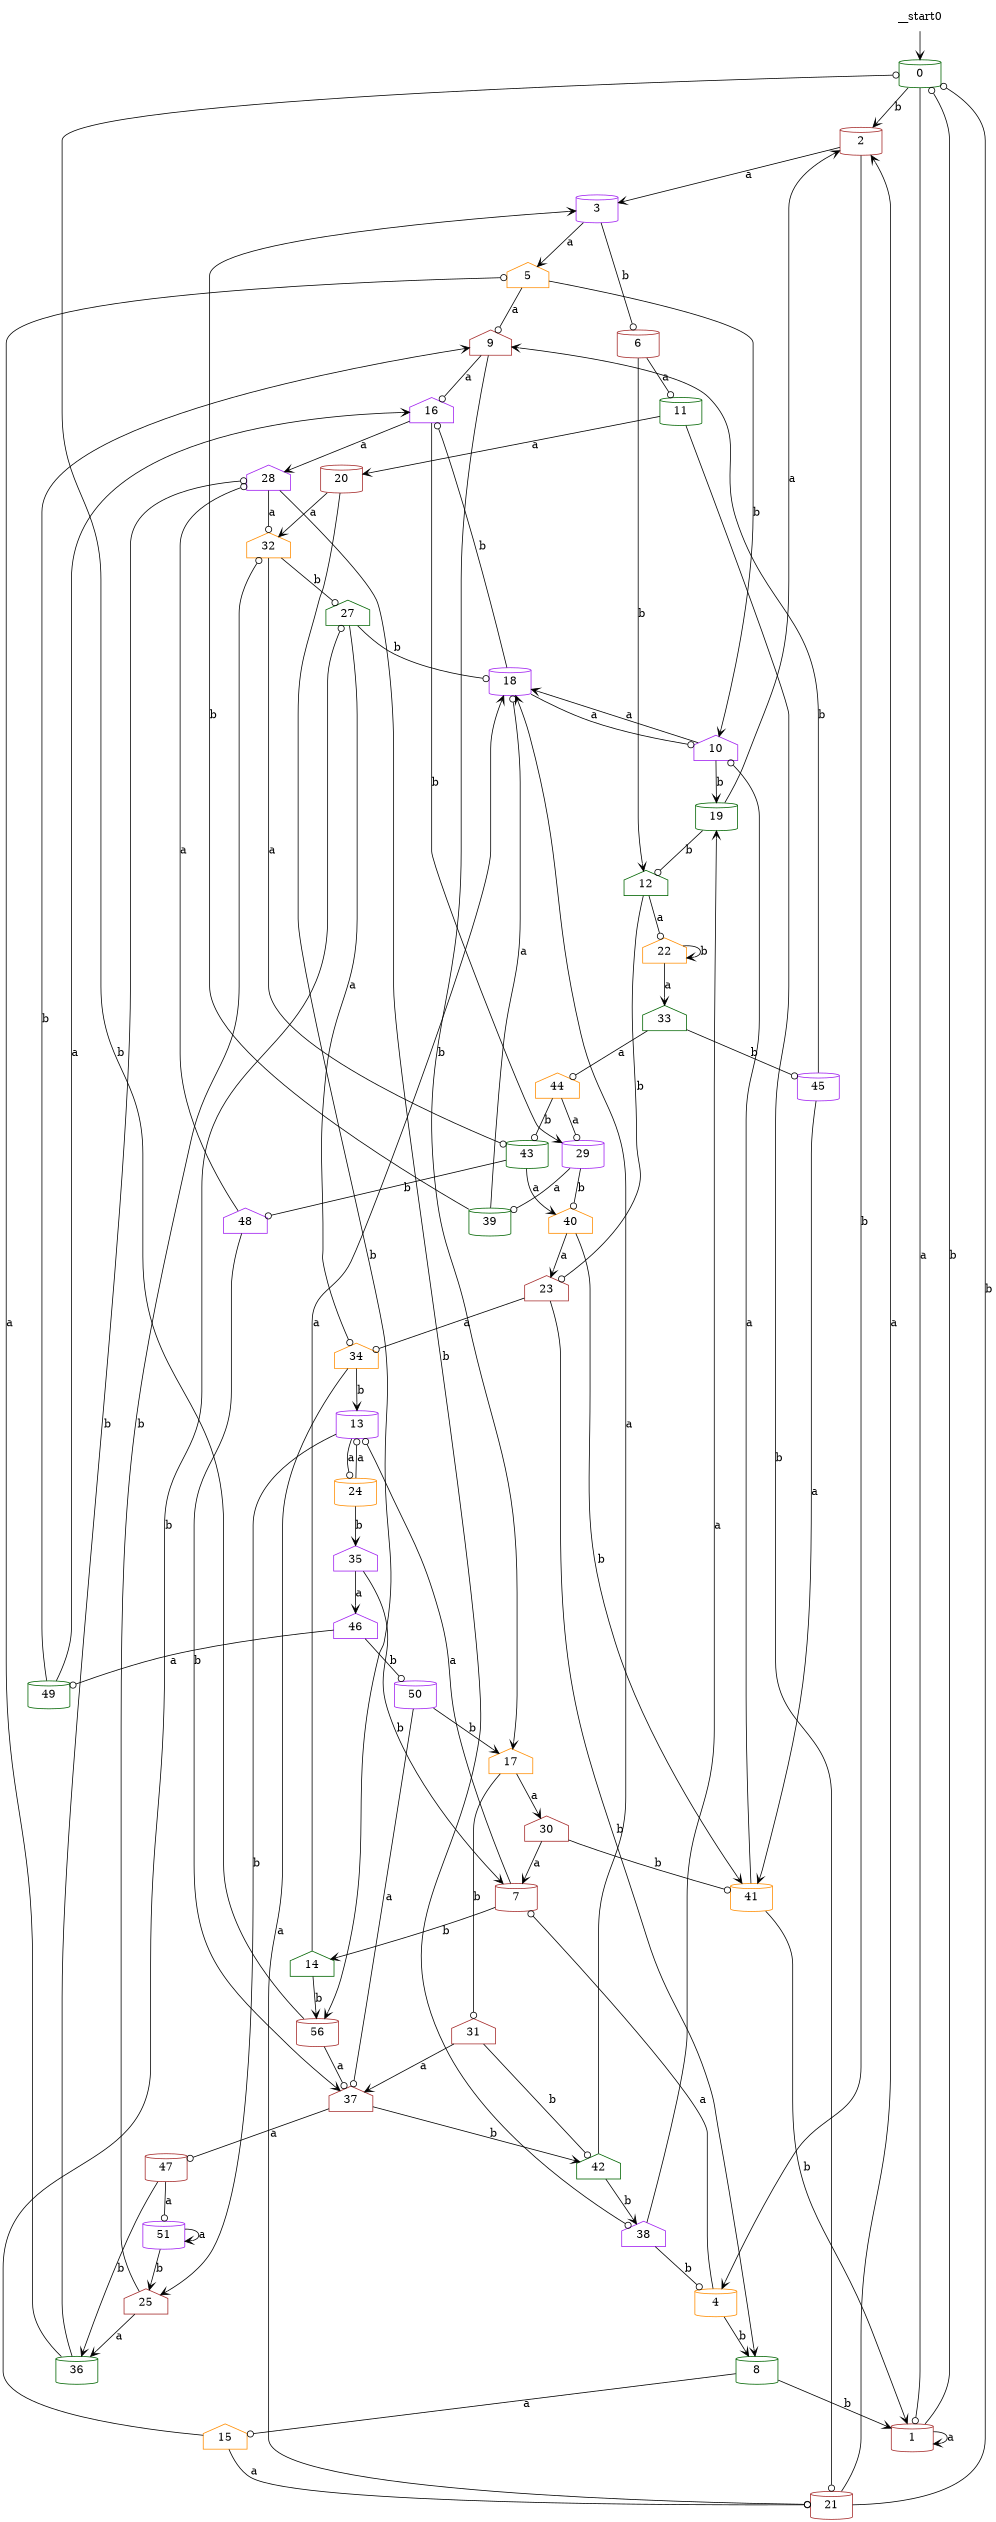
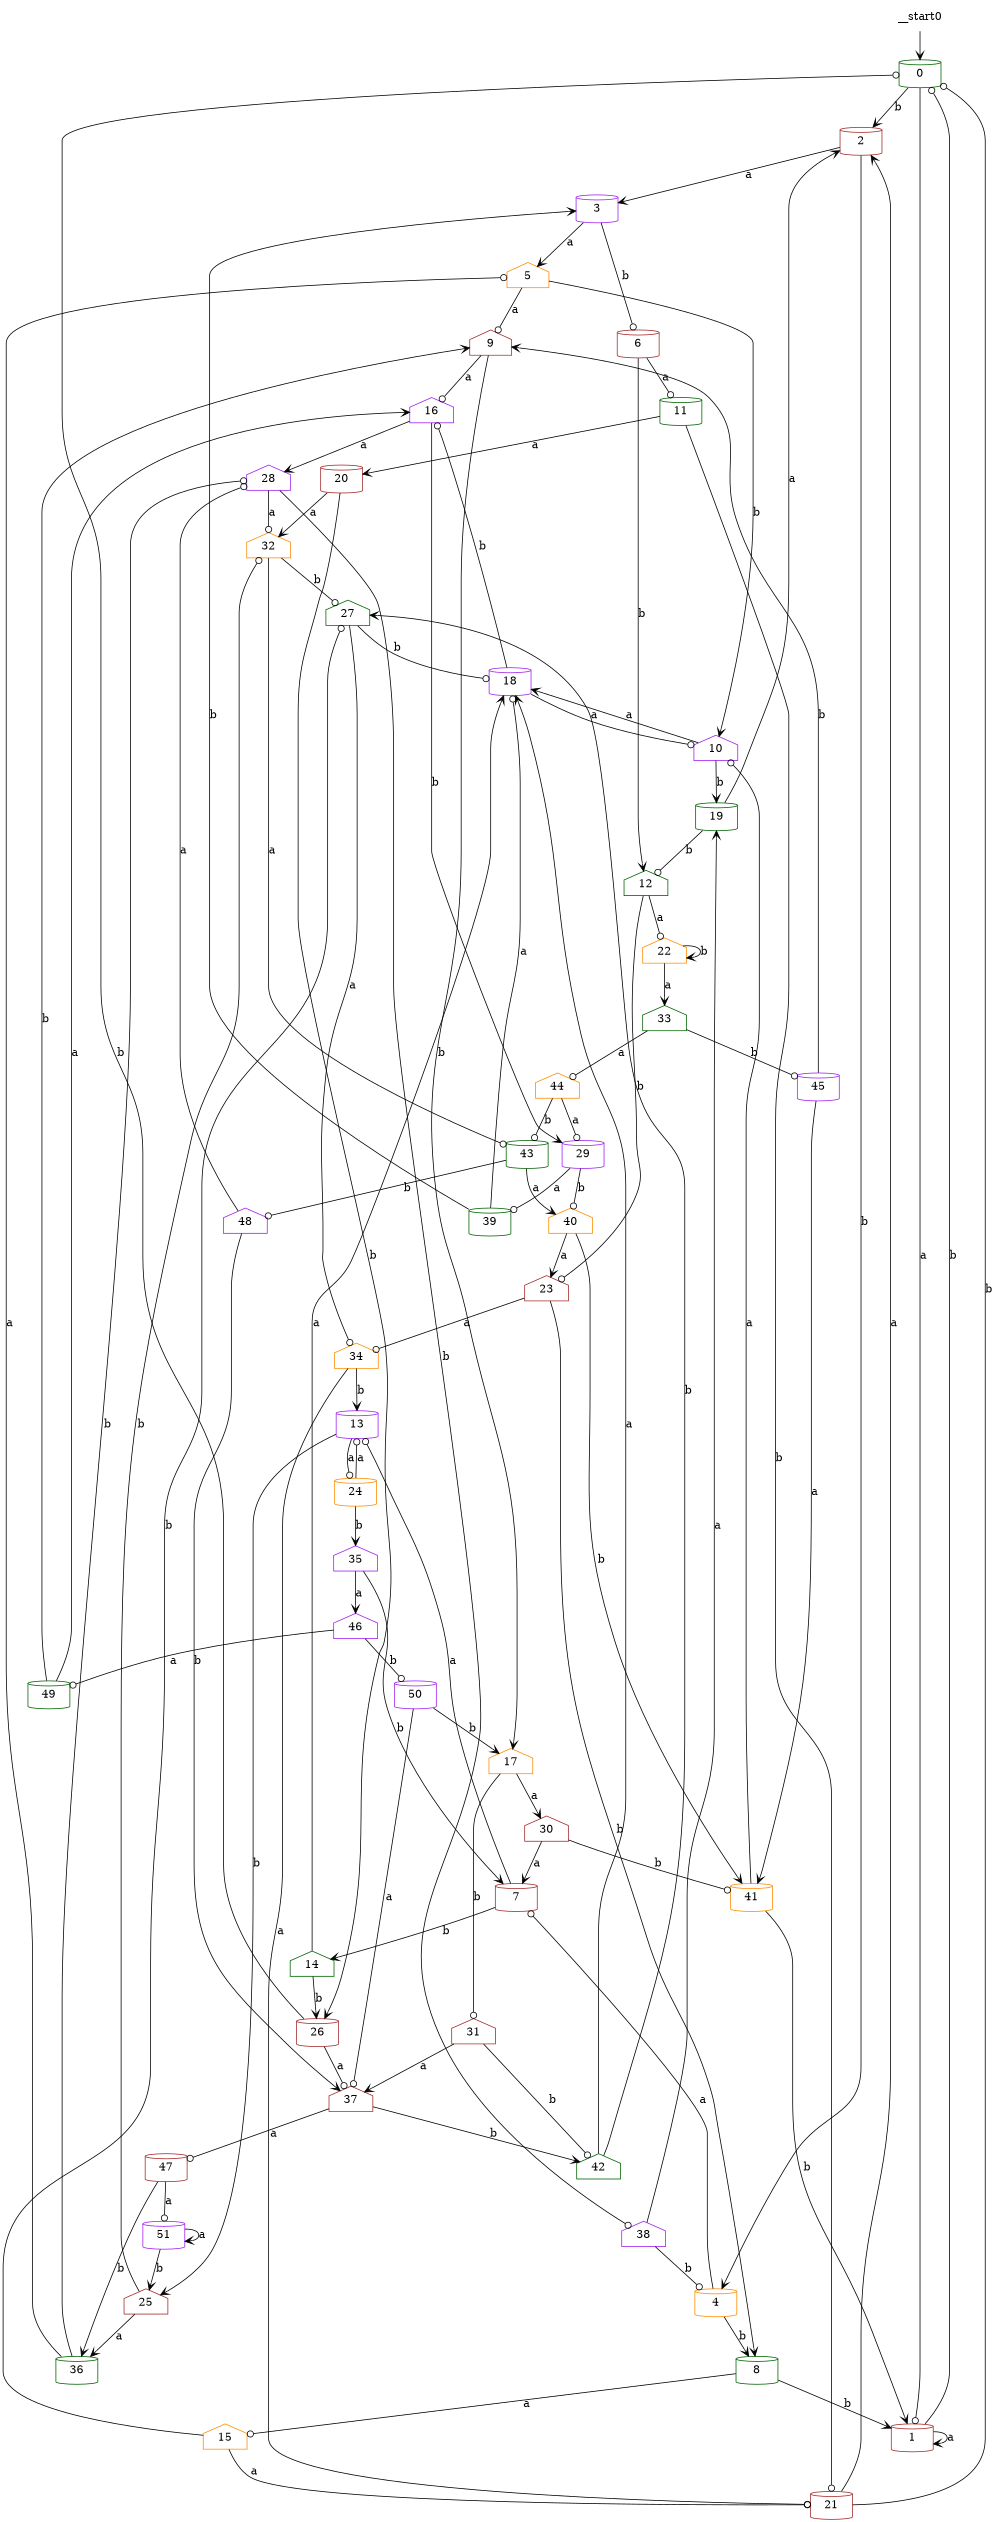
  digraph {
    node [color=purple shape=cylinder]
    edge [arrowhead=vee]
    __start0 [shape=none]
    0 [color=darkgreen]
    1 [color=brown]
    2 [color=brown]
    3
    4 [color=darkorange]
    5 [color=darkorange shape=house]
    6 [color=brown]
    7 [color=brown]
    8 [color=darkgreen]
    9 [color=brown shape=house]
    10 [shape=house]
    11 [color=darkgreen]
    12 [color=darkgreen shape=house]
    13
    14 [color=darkgreen shape=house]
    15 [color=darkorange shape=house]
    16 [shape=house]
    17 [color=darkorange shape=house]
    18
    19 [color=darkgreen]
    20 [color=brown]
    21 [color=brown]
    22 [color=darkorange shape=house]
    23 [color=brown shape=house]
    24 [color=darkorange]
    25 [color=brown shape=house]
-   26 [color=brown label=56]
+   26 [color=brown]
    27 [color=darkgreen shape=house]
    28 [shape=house]
    29
    30 [color=brown shape=house]
    31 [color=brown shape=house]
    32 [color=darkorange shape=house]
    33 [color=darkgreen shape=house]
    34 [color=darkorange shape=house]
    35 [shape=house]
    36 [color=darkgreen]
    37 [color=brown shape=house]
    38 [shape=house]
    39 [color=darkgreen]
    40 [color=darkorange shape=house]
    41 [color=darkorange]
    42 [color=darkgreen shape=house]
    43 [color=darkgreen]
    44 [color=darkorange shape=house]
    45
    46 [shape=house]
    47 [color=brown]
    48 [shape=house]
    49 [color=darkgreen]
    50
    51
    __start0 -> 0
    0 -> 1 [arrowhead=odot label=a]
    0 -> 2 [label=b]
    1 -> 0 [arrowhead=odot label=b]
    1 -> 1 [label=a]
    2 -> 3 [label=a]
    2 -> 4 [label=b]
    3 -> 5 [label=a]
    3 -> 6 [arrowhead=odot label=b]
    4 -> 7 [arrowhead=odot label=a]
    4 -> 8 [label=b]
    5 -> 9 [arrowhead=odot label=a]
    5 -> 10 [label=b]
    6 -> 11 [arrowhead=odot label=a]
    6 -> 12 [label=b]
    7 -> 13 [arrowhead=odot label=a]
    7 -> 14 [label=b]
    8 -> 1 [label=b]
    8 -> 15 [arrowhead=odot label=a]
    9 -> 16 [arrowhead=odot label=a]
    9 -> 17 [label=b]
    10 -> 18 [label=a]
    10 -> 19 [label=b]
    11 -> 20 [label=a]
    11 -> 21 [arrowhead=odot label=b]
    12 -> 22 [arrowhead=odot label=a]
    12 -> 23 [arrowhead=odot label=b]
    13 -> 24 [arrowhead=odot label=a]
    13 -> 25 [label=b]
    14 -> 18 [label=a]
    14 -> 26 [label=b]
    15 -> 21 [arrowhead=odot label=a]
    15 -> 27 [arrowhead=odot label=b]
    16 -> 28 [label=a]
    16 -> 29 [label=b]
    17 -> 30 [label=a]
    17 -> 31 [arrowhead=odot label=b]
    18 -> 10 [arrowhead=odot label=a]
    18 -> 16 [arrowhead=odot label=b]
    19 -> 2 [label=a]
    19 -> 12 [arrowhead=odot label=b]
    20 -> 26 [label=b]
    20 -> 32 [label=a]
    21 -> 0 [arrowhead=odot label=b]
    21 -> 2 [label=a]
    22 -> 22 [label=b]
    22 -> 33 [label=a]
    23 -> 8 [label=b]
    23 -> 34 [arrowhead=odot label=a]
    24 -> 13 [arrowhead=odot label=a]
    24 -> 35 [label=b]
    25 -> 32 [arrowhead=odot label=b]
    25 -> 36 [label=a]
    26 -> 0 [arrowhead=odot label=b]
    26 -> 37 [arrowhead=odot label=a]
    27 -> 18 [arrowhead=odot label=b]
    27 -> 34 [arrowhead=odot label=a]
    28 -> 32 [arrowhead=odot label=a]
    28 -> 38 [arrowhead=odot label=b]
    29 -> 39 [arrowhead=odot label=a]
    29 -> 40 [arrowhead=odot label=b]
    30 -> 7 [label=a]
    30 -> 41 [arrowhead=odot label=b]
    31 -> 37 [label=a]
    31 -> 42 [arrowhead=odot label=b]
    32 -> 27 [arrowhead=odot label=b]
    32 -> 43 [arrowhead=odot label=a]
    33 -> 44 [arrowhead=odot label=a]
    33 -> 45 [arrowhead=odot label=b]
    34 -> 13 [label=b]
    34 -> 21 [arrowhead=odot label=a]
    35 -> 7 [label=b]
    35 -> 46 [label=a]
    36 -> 5 [arrowhead=odot label=a]
    36 -> 28 [arrowhead=odot label=b]
    37 -> 42 [label=b]
    37 -> 47 [arrowhead=odot label=a]
    38 -> 4 [arrowhead=odot label=b]
    38 -> 19 [label=a]
    39 -> 3 [label=b]
    39 -> 18 [arrowhead=odot label=a]
    40 -> 23 [label=a]
    40 -> 41 [label=b]
    41 -> 1 [label=b]
    41 -> 10 [arrowhead=odot label=a]
    42 -> 18 [label=a]
-   42 -> 38 [label=b]
+   42 -> 27 [label=b]
    43 -> 40 [label=a]
    43 -> 48 [arrowhead=odot label=b]
    44 -> 29 [arrowhead=odot label=a]
    44 -> 43 [arrowhead=odot label=b]
    45 -> 9 [label=b]
    45 -> 41 [label=a]
    46 -> 49 [arrowhead=odot label=a]
    46 -> 50 [arrowhead=odot label=b]
    47 -> 36 [label=b]
    47 -> 51 [arrowhead=odot label=a]
    48 -> 28 [arrowhead=odot label=a]
    48 -> 37 [label=b]
    49 -> 9 [label=b]
    49 -> 16 [label=a]
    50 -> 17 [label=b]
    50 -> 37 [arrowhead=odot label=a]
    51 -> 25 [label=b]
    51 -> 51 [label=a]
  }
